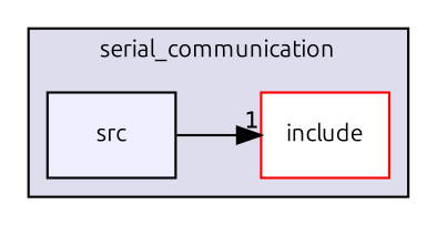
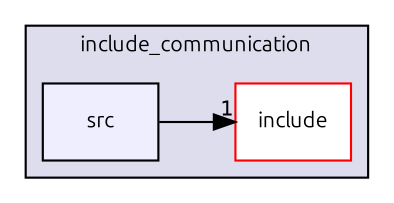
  digraph {
    compound=true
    rankdir=LR
    fontname=Ubuntu
    node [fontname=Ubuntu fontsize=10 shape=box style=filled]
    n1 [color=red fillcolor=white label=include]
    n2 [fillcolor="#eeeeff" label=src pencolor=black]
    subgraph cluster_1 {
      bgcolor="#ddddee"
      fontsize=10
-     label=serial_communication
+     label=include_communication
      pencolor=black
      n1
      n2
    }
    n2 -> n1 [headlabel=1 labeldistance=1.5 labelfontname=Helvetica labelfontsize=10 fontname=Ubuntu]
  }
